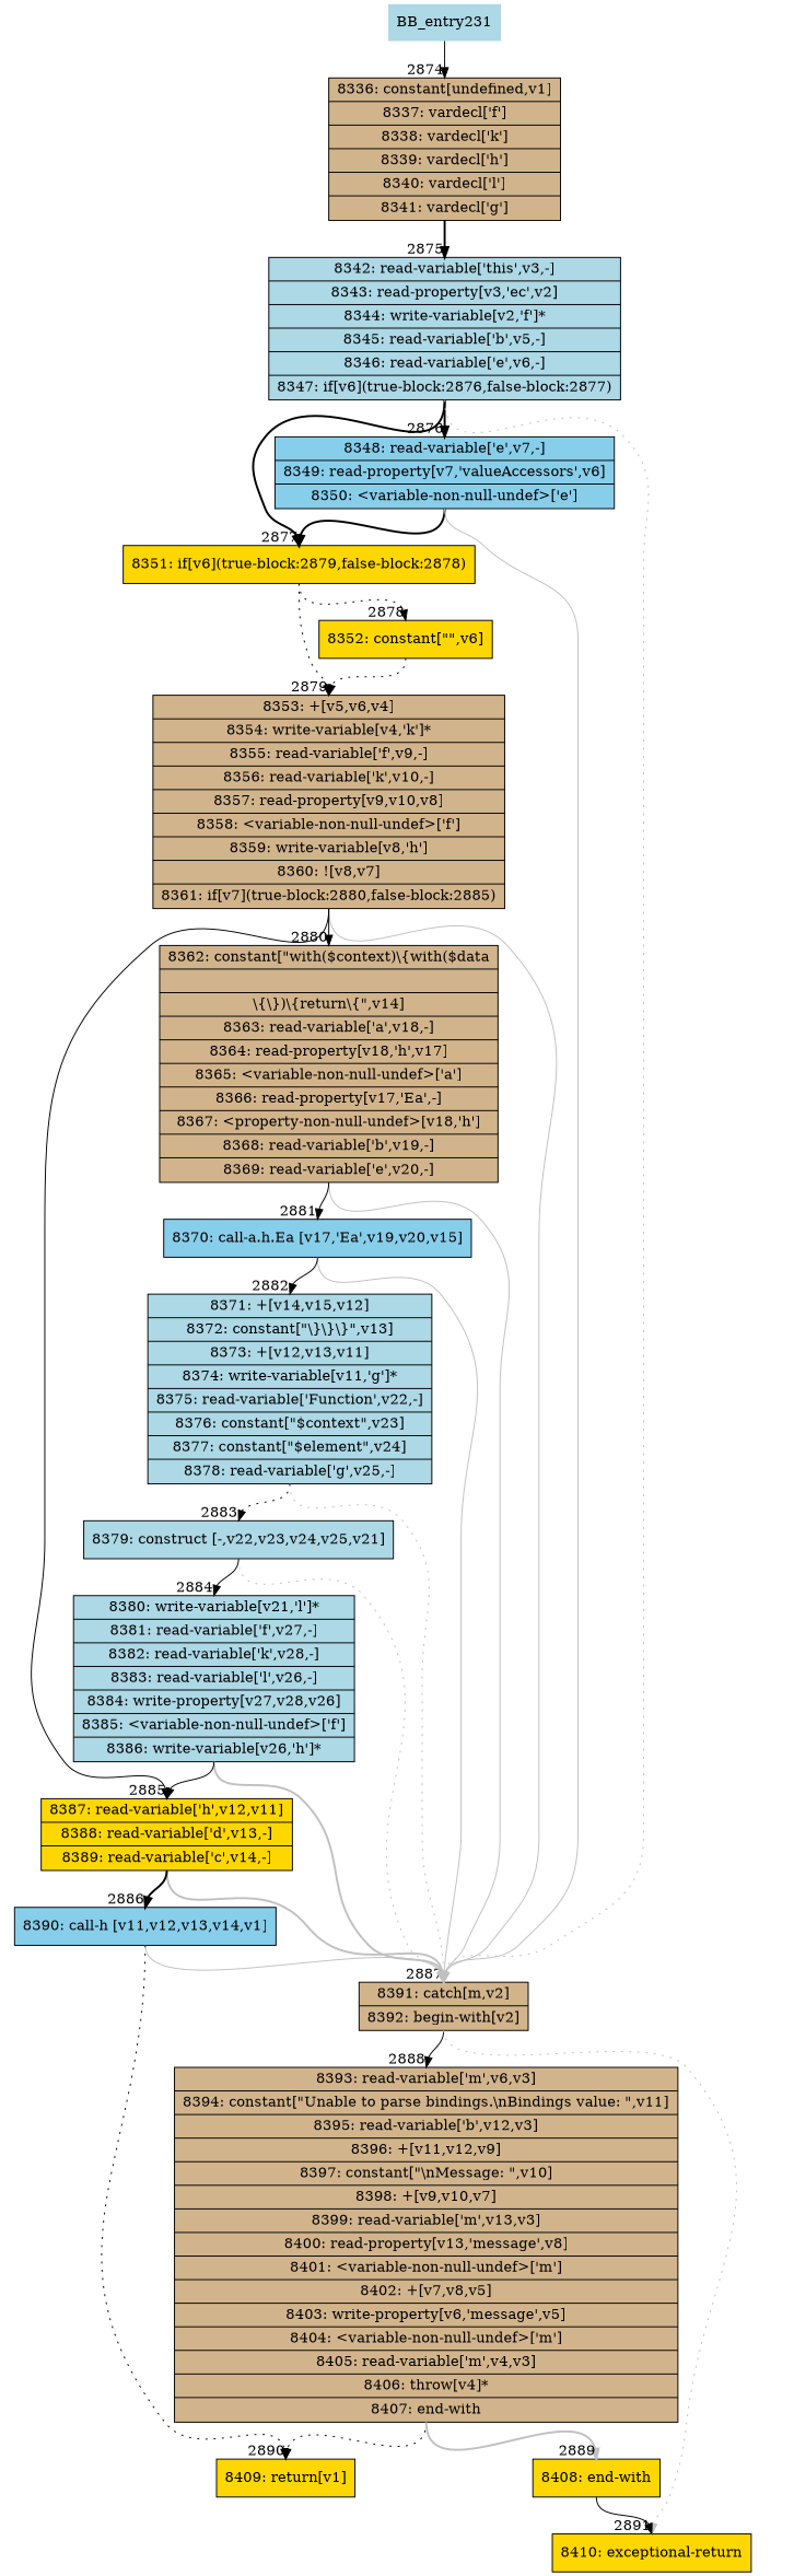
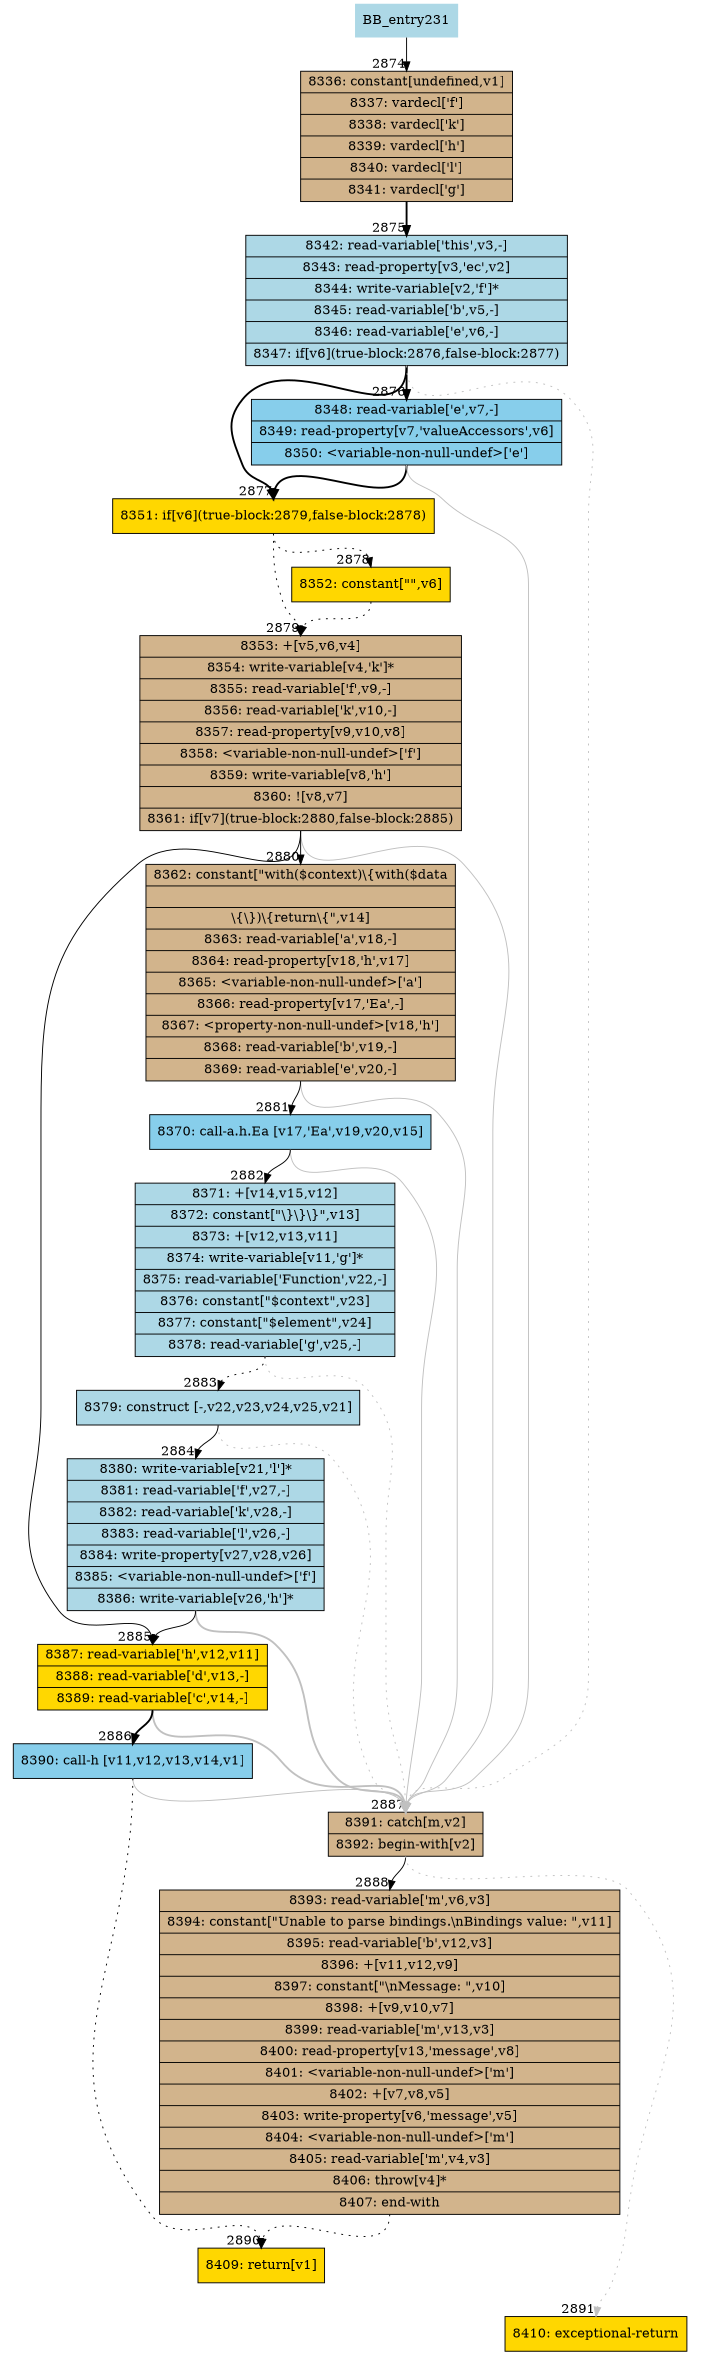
  digraph {
    rankdir=TD
    node [fillcolor=gold shape=record style=filled]
    edge [headport=n style=solid tailport=s]
    BB_entry231 [fillcolor=lightblue shape=none]
    n2 [fillcolor=tan label="{8336: constant[undefined,v1]|8337: vardecl['f']|8338: vardecl['k']|8339: vardecl['h']|8340: vardecl['l']|8341: vardecl['g']}"]
    n3 [fillcolor=lightblue label="{8342: read-variable['this',v3,-]|8343: read-property[v3,'ec',v2]|8344: write-variable[v2,'f']*|8345: read-variable['b',v5,-]|8346: read-variable['e',v6,-]|8347: if[v6](true-block:2876,false-block:2877)}"]
    n4 [label="{8351: if[v6](true-block:2879,false-block:2878)}"]
    n5 [fillcolor=skyblue label="{8348: read-variable['e',v7,-]|8349: read-property[v7,'valueAccessors',v6]|8350: \<variable-non-null-undef\>['e']}"]
    n6 [fillcolor=tan label="{8391: catch[m,v2]|8392: begin-with[v2]}"]
    n7 [fillcolor=tan label="{8353: +[v5,v6,v4]|8354: write-variable[v4,'k']*|8355: read-variable['f',v9,-]|8356: read-variable['k',v10,-]|8357: read-property[v9,v10,v8]|8358: \<variable-non-null-undef\>['f']|8359: write-variable[v8,'h']|8360: ![v8,v7]|8361: if[v7](true-block:2880,false-block:2885)}"]
    n8 [label="{8352: constant[\"\",v6]}"]
    n9 [fillcolor=tan label="{8393: read-variable['m',v6,v3]|8394: constant[\"Unable to parse bindings.\\nBindings value: \",v11]|8395: read-variable['b',v12,v3]|8396: +[v11,v12,v9]|8397: constant[\"\\nMessage: \",v10]|8398: +[v9,v10,v7]|8399: read-variable['m',v13,v3]|8400: read-property[v13,'message',v8]|8401: \<variable-non-null-undef\>['m']|8402: +[v7,v8,v5]|8403: write-property[v6,'message',v5]|8404: \<variable-non-null-undef\>['m']|8405: read-variable['m',v4,v3]|8406: throw[v4]*|8407: end-with}"]
    n10 [label="{8410: exceptional-return}"]
    n11 [fillcolor=tan label="{8362: constant[\"with($context)\\\{with($data||\\\{\\\})\\\{return\\\{\",v14]|8363: read-variable['a',v18,-]|8364: read-property[v18,'h',v17]|8365: \<variable-non-null-undef\>['a']|8366: read-property[v17,'Ea',-]|8367: \<property-non-null-undef\>[v18,'h']|8368: read-variable['b',v19,-]|8369: read-variable['e',v20,-]}"]
    n12 [label="{8387: read-variable['h',v12,v11]|8388: read-variable['d',v13,-]|8389: read-variable['c',v14,-]}"]
    n13 [label="{8409: return[v1]}"]
-   n14 [label="{8408: end-with}"]
    n15 [fillcolor=skyblue label="{8370: call-a.h.Ea [v17,'Ea',v19,v20,v15]}"]
    n16 [fillcolor=skyblue label="{8390: call-h [v11,v12,v13,v14,v1]}"]
    n17 [fillcolor=lightblue label="{8371: +[v14,v15,v12]|8372: constant[\"\\\}\\\}\\\}\",v13]|8373: +[v12,v13,v11]|8374: write-variable[v11,'g']*|8375: read-variable['Function',v22,-]|8376: constant[\"$context\",v23]|8377: constant[\"$element\",v24]|8378: read-variable['g',v25,-]}"]
    n18 [fillcolor=lightblue label="{8379: construct [-,v22,v23,v24,v25,v21]}"]
    n19 [fillcolor=lightblue label="{8380: write-variable[v21,'l']*|8381: read-variable['f',v27,-]|8382: read-variable['k',v28,-]|8383: read-variable['l',v26,-]|8384: write-property[v27,v28,v26]|8385: \<variable-non-null-undef\>['f']|8386: write-variable[v26,'h']*}"]
    BB_entry231 -> n2 [headlabel="    2874"]
    n2 -> n3 [headlabel="      2875" style=bold]
    n3 -> n4 [headlabel="      2877" style=bold]
    n3 -> n5 [headlabel="      2876" style=bold]
    n3 -> n6 [color=gray headlabel="      2887" style=dotted]
    n4 -> n7 [headlabel="      2879" style=dotted]
    n4 -> n8 [headlabel="      2878" style=dotted]
    n5 -> n4 [style=bold]
    n5 -> n6 [color=gray]
    n6 -> n9 [headlabel="      2888"]
    n6 -> n10 [color=gray headlabel="      2891" style=dotted]
    n7 -> n6 [color=gray]
    n7 -> n11 [headlabel="      2880"]
    n7 -> n12 [headlabel="      2885"]
    n8 -> n7 [style=dotted]
    n9 -> n13 [style=dotted]
-   n9 -> n14 [color=gray headlabel="      2889" style=bold]
    n11 -> n6 [color=gray]
    n11 -> n15 [headlabel="      2881"]
    n12 -> n6 [color=gray style=bold]
    n12 -> n16 [headlabel="      2886" style=bold]
-   n14 -> n10
    n15 -> n6 [color=gray]
    n15 -> n17 [headlabel="      2882"]
    n16 -> n6 [color=gray]
    n16 -> n13 [headlabel="      2890" style=dotted]
    n17 -> n6 [color=gray style=dotted]
    n17 -> n18 [headlabel="      2883" style=dotted]
    n18 -> n6 [color=gray style=dotted]
    n18 -> n19 [headlabel="      2884"]
    n19 -> n6 [color=gray style=bold]
    n19 -> n12
  }
